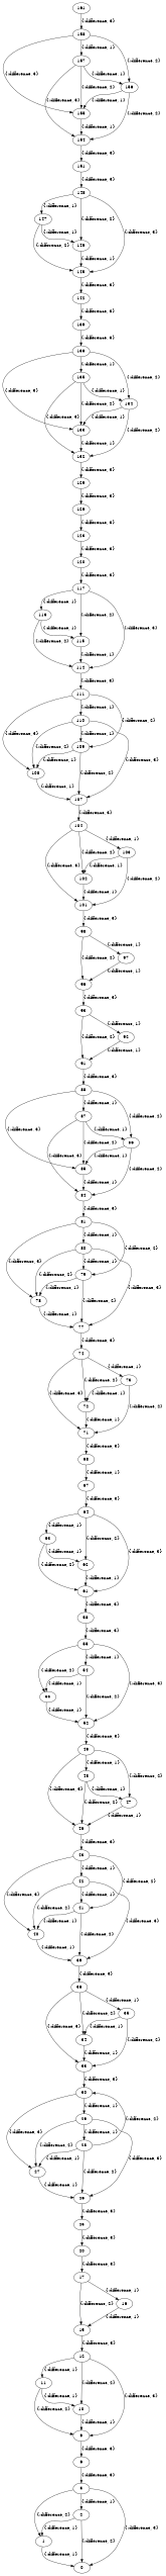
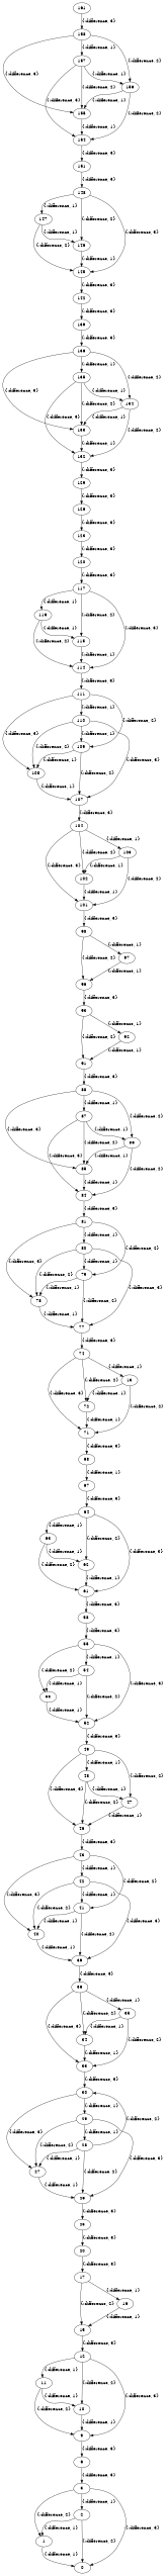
  strict digraph {
    edge [weight=1]
    53
    52
    49
    26
    23
    20
    115
    114
    111
    85
    84
    81
    33
    30
    29
    27
    96
    93
    92
    91
    1
    0
    80
    77
    79
    78
    74
    62
    61
    58
    11
    9
    10
    6
    134
    133
    132
    129
    147
    146
    145
    142
    110
    107
    108
    109
    104
    71
    68
    67
    3
    2
    17
    55
    54
    16
    15
    151
    148
    136
    135
    101
    102
    103
    126
    123
    120
    48
    46
    47
    72
    158
    156
    155
    157
    154
    43
    116
    28
    98
    97
-   73
+   73 [label=13]
    12
    42
    40
    41
    39
    117
    63
    36
    34
    35
    88
    87
    86
    139
    64
    161
    53 -> 52 [label="{:difference, 1}"]
    52 -> 49 [label="{:difference, 3}"]
    49 -> 48 [label="{:difference, 1}"]
    49 -> 46 [label="{:difference, 3}"]
    49 -> 47 [label="{:difference, 2}"]
    26 -> 23 [label="{:difference, 3}"]
    23 -> 20 [label="{:difference, 3}"]
    20 -> 17 [label="{:difference, 3}"]
    115 -> 114 [label="{:difference, 1}"]
    114 -> 111 [label="{:difference, 3}"]
    111 -> 110 [label="{:difference, 1}"]
    111 -> 108 [label="{:difference, 3}"]
    111 -> 109 [label="{:difference, 2}"]
    85 -> 84 [label="{:difference, 1}"]
    84 -> 81 [label="{:difference, 3}"]
    81 -> 80 [label="{:difference, 1}"]
    81 -> 79 [label="{:difference, 2}"]
    81 -> 78 [label="{:difference, 3}"]
    33 -> 30 [label="{:difference, 3}"]
    30 -> 29 [label="{:difference, 1}"]
    30 -> 27 [label="{:difference, 3}"]
    29 -> 26 [label="{:difference, 3}"]
    29 -> 27 [label="{:difference, 2}"]
    29 -> 28 [label="{:difference, 1}"]
    27 -> 26 [label="{:difference, 1}"]
    96 -> 93 [label="{:difference, 3}"]
    93 -> 92 [label="{:difference, 1}"]
    93 -> 91 [label="{:difference, 2}"]
    92 -> 91 [label="{:difference, 1}"]
    91 -> 88 [label="{:difference, 3}"]
    1 -> 0 [label="{:difference, 1}"]
    80 -> 77 [label="{:difference, 3}"]
    80 -> 79 [label="{:difference, 1}"]
    80 -> 78 [label="{:difference, 2}"]
    77 -> 74 [label="{:difference, 3}"]
    79 -> 77 [label="{:difference, 2}"]
    79 -> 78 [label="{:difference, 1}"]
    78 -> 77 [label="{:difference, 1}"]
    74 -> 71 [label="{:difference, 3}"]
    74 -> 72 [label="{:difference, 2}"]
    74 -> 73 [label="{:difference, 1}"]
    62 -> 61 [label="{:difference, 1}"]
    61 -> 58 [label="{:difference, 3}"]
    58 -> 55 [label="{:difference, 3}"]
    11 -> 9 [label="{:difference, 2}"]
    11 -> 10 [label="{:difference, 1}"]
    9 -> 6 [label="{:difference, 3}"]
    10 -> 9 [label="{:difference, 1}"]
    6 -> 3 [label="{:difference, 3}"]
    134 -> 133 [label="{:difference, 1}"]
    134 -> 132 [label="{:difference, 2}"]
    133 -> 132 [label="{:difference, 1}"]
    132 -> 129 [label="{:difference, 3}"]
    129 -> 126 [label="{:difference, 3}"]
    147 -> 146 [label="{:difference, 1}"]
    147 -> 145 [label="{:difference, 2}"]
    146 -> 145 [label="{:difference, 1}"]
    145 -> 142 [label="{:difference, 3}"]
    142 -> 139 [label="{:difference, 3}"]
    110 -> 107 [label="{:difference, 3}"]
    110 -> 108 [label="{:difference, 2}"]
    110 -> 109 [label="{:difference, 1}"]
    107 -> 104 [label="{:difference, 3}"]
    108 -> 107 [label="{:difference, 1}"]
    109 -> 107 [label="{:difference, 2}"]
    109 -> 108 [label="{:difference, 1}"]
    104 -> 101 [label="{:difference, 3}"]
    104 -> 102 [label="{:difference, 2}"]
    104 -> 103 [label="{:difference, 1}"]
    71 -> 68 [label="{:difference, 3}"]
    68 -> 67 [label="{:difference, 1}"]
    67 -> 64 [label="{:difference, 3}"]
    3 -> 1 [label="{:difference, 2}"]
    3 -> 0 [label="{:difference, 3}"]
    3 -> 2 [label="{:difference, 1}"]
    2 -> 1 [label="{:difference, 1}"]
    2 -> 0 [label="{:difference, 2}"]
    17 -> 16 [label="{:difference, 1}"]
    17 -> 15 [label="{:difference, 2}"]
    55 -> 53 [label="{:difference, 2}"]
    55 -> 52 [label="{:difference, 3}"]
    55 -> 54 [label="{:difference, 1}"]
    54 -> 53 [label="{:difference, 1}"]
    54 -> 52 [label="{:difference, 2}"]
    16 -> 15 [label="{:difference, 1}"]
    15 -> 12 [label="{:difference, 3}"]
    151 -> 148 [label="{:difference, 3}"]
    148 -> 147 [label="{:difference, 1}"]
    148 -> 146 [label="{:difference, 2}"]
    148 -> 145 [label="{:difference, 3}"]
    136 -> 134 [label="{:difference, 2}"]
    136 -> 133 [label="{:difference, 3}"]
    136 -> 135 [label="{:difference, 1}"]
    135 -> 134 [label="{:difference, 1}"]
    135 -> 133 [label="{:difference, 2}"]
    135 -> 132 [label="{:difference, 3}"]
    101 -> 98 [label="{:difference, 3}"]
    102 -> 101 [label="{:difference, 1}"]
    103 -> 101 [label="{:difference, 2}"]
    103 -> 102 [label="{:difference, 1}"]
    126 -> 123 [label="{:difference, 3}"]
    123 -> 120 [label="{:difference, 3}"]
    120 -> 117 [label="{:difference, 3}"]
    48 -> 46 [label="{:difference, 2}"]
    48 -> 47 [label="{:difference, 1}"]
    46 -> 43 [label="{:difference, 3}"]
    47 -> 46 [label="{:difference, 1}"]
    72 -> 71 [label="{:difference, 1}"]
    158 -> 156 [label="{:difference, 2}"]
    158 -> 155 [label="{:difference, 3}"]
    158 -> 157 [label="{:difference, 1}"]
    156 -> 155 [label="{:difference, 1}"]
    156 -> 154 [label="{:difference, 2}"]
    155 -> 154 [label="{:difference, 1}"]
    157 -> 156 [label="{:difference, 1}"]
    157 -> 155 [label="{:difference, 2}"]
    157 -> 154 [label="{:difference, 3}"]
    154 -> 151 [label="{:difference, 3}"]
    43 -> 42 [label="{:difference, 1}"]
    43 -> 40 [label="{:difference, 3}"]
    43 -> 41 [label="{:difference, 2}"]
    116 -> 115 [label="{:difference, 1}"]
    116 -> 114 [label="{:difference, 2}"]
    28 -> 26 [label="{:difference, 2}"]
    28 -> 30 [label="{:difference, 2}"]
    28 -> 27 [label="{:difference, 1}"]
    98 -> 96 [label="{:difference, 2}"]
    98 -> 97 [label="{:difference, 1}"]
    97 -> 96 [label="{:difference, 1}"]
    73 -> 71 [label="{:difference, 2}"]
    73 -> 72 [label="{:difference, 1}"]
    12 -> 11 [label="{:difference, 1}"]
    12 -> 9 [label="{:difference, 3}"]
    12 -> 10 [label="{:difference, 2}"]
    42 -> 40 [label="{:difference, 2}"]
    42 -> 41 [label="{:difference, 1}"]
    42 -> 39 [label="{:difference, 3}"]
    40 -> 39 [label="{:difference, 1}"]
    41 -> 40 [label="{:difference, 1}"]
    41 -> 39 [label="{:difference, 2}"]
    39 -> 36 [label="{:difference, 3}"]
    117 -> 115 [label="{:difference, 2}"]
    117 -> 114 [label="{:difference, 3}"]
    117 -> 116 [label="{:difference, 1}"]
    63 -> 62 [label="{:difference, 1}"]
    63 -> 61 [label="{:difference, 2}"]
    36 -> 33 [label="{:difference, 3}"]
    36 -> 34 [label="{:difference, 2}"]
    36 -> 35 [label="{:difference, 1}"]
    34 -> 33 [label="{:difference, 1}"]
    35 -> 33 [label="{:difference, 2}"]
    35 -> 34 [label="{:difference, 1}"]
    88 -> 85 [label="{:difference, 3}"]
    88 -> 87 [label="{:difference, 1}"]
    88 -> 86 [label="{:difference, 2}"]
    87 -> 85 [label="{:difference, 2}"]
    87 -> 84 [label="{:difference, 3}"]
    87 -> 86 [label="{:difference, 1}"]
    86 -> 85 [label="{:difference, 1}"]
    86 -> 84 [label="{:difference, 2}"]
    139 -> 136 [label="{:difference, 3}"]
    64 -> 62 [label="{:difference, 2}"]
    64 -> 61 [label="{:difference, 3}"]
    64 -> 63 [label="{:difference, 1}"]
    161 -> 158 [label="{:difference, 3}"]
  }
